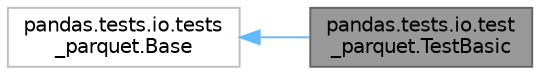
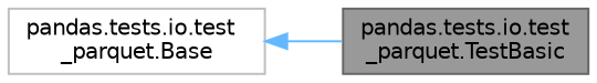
  digraph {
    rankdir=LR
    fontname="DejaVu Sans"
    node [fontname="DejaVu Sans" fontsize=10 shape=box style=filled]
    n1 [color=gray40 fillcolor=grey60 fontcolor=black height=0.2 label="pandas.tests.io.test\l_parquet.TestBasic" width=0.4]
-   n2 [color=grey75 fillcolor=white height=0.2 label="pandas.tests.io.tests\l_parquet.Base" width=0.4]
+   n2 [color=grey75 fillcolor=white height=0.2 label="pandas.tests.io.test\l_parquet.Base" width=0.4]
    n2 -> n1 [color=steelblue1 dir=back fontname="DejaVu Sans" fontsize=10 labelfontname=Helvetica labelfontsize=10 style=solid]
  }
